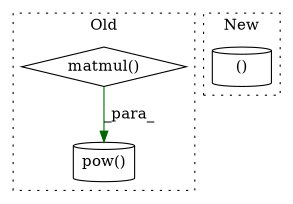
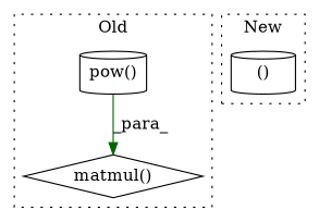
  digraph {
    node [a=75 shape=cylinder]
    n1 [l="7,1" label="pow()" s="4508,4525"]
    n2 [l="10,1" label="matmul()" s="5524,5546" shape=diamond]
    n3 [a=54 l=0 label="()" s=5174]
    subgraph cluster_1 {
      label=Old
      style=dotted
      n1
      n2
    }
    subgraph cluster_2 {
      label=New
      style=dotted
      n3
    }
-   n2 -> n1 [label=_para_ color=darkgreen]
+   n1 -> n2 [label=_para_ color=darkgreen]
  }
